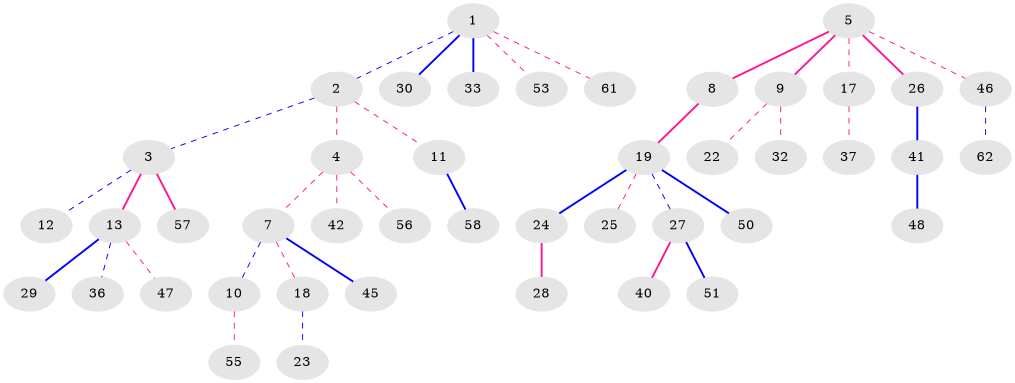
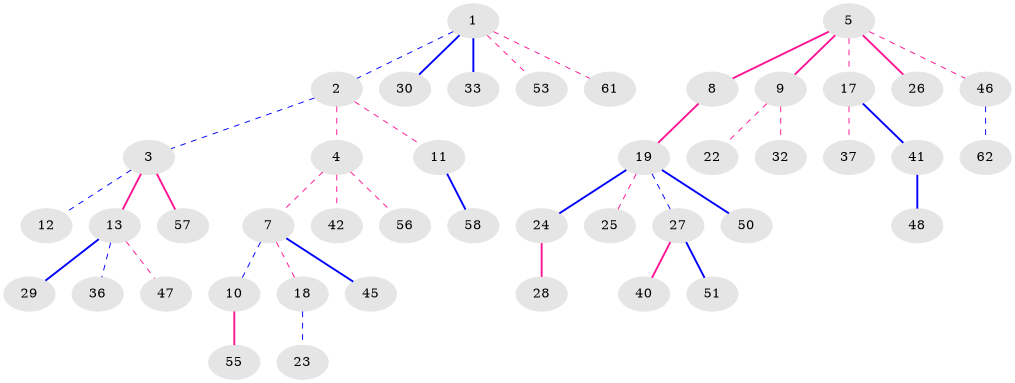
  graph {
    node [color=gray90 style=filled]
    edge [color=deeppink style=dashed]
    1 [super="+14"]
    2 [super="+6"]
    30 [super="+60"]
    33
    53
    61
    3 [super="+16"]
    4 [super="+35"]
    11
    12
    13 [super="+15"]
    57
    7 [super="+44"]
    42
    56
    58
    5 [super="+31"]
    8 [super="+38"]
    9 [super="+47"]
    17 [super="+21"]
    26
    46
    29
    36 [super="+54"]
    n25 [label=47]
    10
    18
    45 [super="+63"]
    19 [super="+20"]
    22
    32 [super="+52"]
    37 [super="+59"]
    41 [super="+43"]
    62
    55
    23 [super="+34"]
    24
    25
    27 [super="+39"]
    50
    28
    40
    51
    48
    1 -- 2 [color=blue]
    1 -- 30 [color=blue style=bold]
    1 -- 33 [color=blue style=bold]
    1 -- 53
    1 -- 61
    2 -- 3 [color=blue]
    2 -- 4
    2 -- 11
    3 -- 12 [color=blue]
    3 -- 13 [style=bold]
    3 -- 57 [style=bold]
    4 -- 7
    4 -- 42
    4 -- 56
    11 -- 58 [color=blue style=bold]
    13 -- 29 [color=blue style=bold]
    13 -- 36 [color=blue]
    13 -- n25
    7 -- 10 [color=blue]
    7 -- 18
    7 -- 45 [color=blue style=bold]
    5 -- 8 [style=bold]
    5 -- 9 [style=bold]
    5 -- 17
    5 -- 26 [style=bold]
    5 -- 46
    8 -- 19 [style=bold]
    9 -- 22
    9 -- 32
    17 -- 37
-   26 -- 41 [color=blue style=bold]
+   17 -- 41 [color=blue style=bold]
    46 -- 62 [color=blue]
-   10 -- 55
+   10 -- 55 [style=bold]
    18 -- 23 [color=blue]
    19 -- 24 [color=blue style=bold]
    19 -- 25
    19 -- 27 [color=blue]
    19 -- 50 [color=blue style=bold]
    41 -- 48 [color=blue style=bold]
    24 -- 28 [style=bold]
    27 -- 40 [style=bold]
    27 -- 51 [color=blue style=bold]
  }
